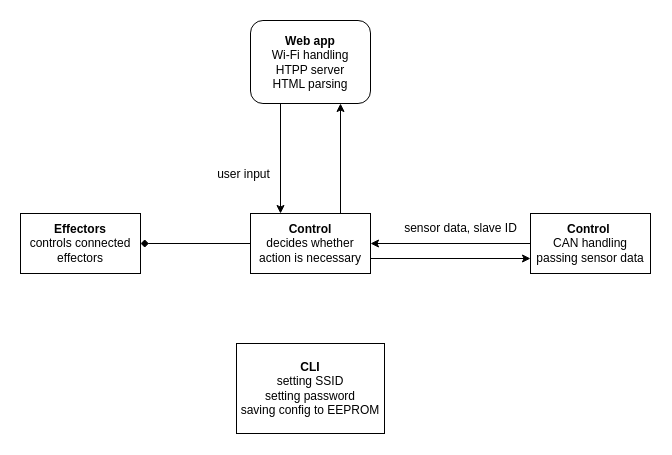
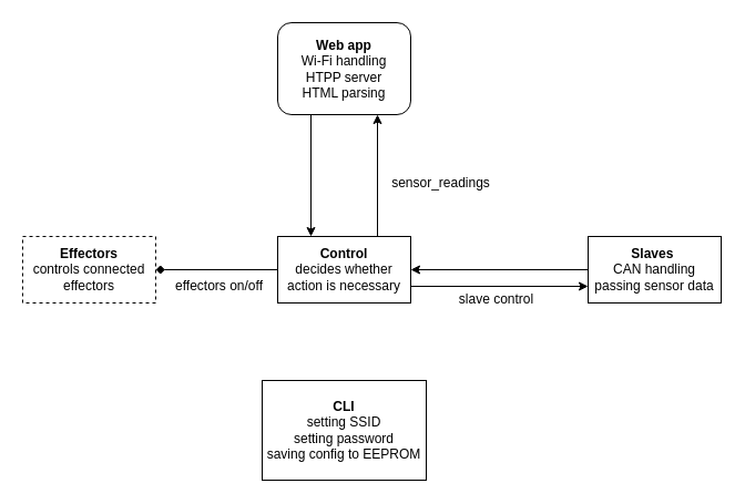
  <mxCell id="0" />
  <mxCell id="1" parent="0" />
  <mxCell id="2" style="edgeStyle=orthogonalEdgeStyle;rounded=0;orthogonalLoop=1;jettySize=auto;html=1;exitX=0;exitY=0.5;exitDx=0;exitDy=0;entryX=1;entryY=0.5;entryDx=0;entryDy=0;" parent="1" source="3" target="4" edge="1"><mxGeometry relative="1" as="geometry" /></mxCell>
- <mxCell id="3" value="&lt;b&gt;Control&amp;nbsp;&lt;/b&gt;&lt;br&gt;CAN handling&lt;br&gt;passing sensor data" style="rounded=0;whiteSpace=wrap;html=1;" parent="1" vertex="1"><mxGeometry x="530" y="213" width="120" height="60" as="geometry" /></mxCell>
+ <mxCell id="3" value="&lt;b&gt;Slaves&amp;nbsp;&lt;/b&gt;&lt;br&gt;CAN handling&lt;br&gt;passing sensor data" style="rounded=0;whiteSpace=wrap;html=1;" parent="1" vertex="1"><mxGeometry x="530" y="213" width="120" height="60" as="geometry" /></mxCell>
  <mxCell id="4" value="&lt;b&gt;Control&lt;/b&gt;&lt;br&gt;decides whether action is necessary" style="rounded=0;whiteSpace=wrap;html=1;" parent="1" vertex="1"><mxGeometry x="250" y="213" width="120" height="60" as="geometry" /></mxCell>
  <mxCell id="5" style="edgeStyle=orthogonalEdgeStyle;rounded=0;orthogonalLoop=1;jettySize=auto;html=1;exitX=0.25;exitY=1;exitDx=0;exitDy=0;entryX=0.25;entryY=0;entryDx=0;entryDy=0;" parent="1" source="6" target="4" edge="1"><mxGeometry relative="1" as="geometry" /></mxCell>
  <mxCell id="6" value="&lt;b&gt;Web app&lt;/b&gt;&lt;br&gt;Wi-Fi handling&lt;br&gt;HTPP server&lt;br&gt;HTML parsing" style="whiteSpace=wrap;html=1;rounded=1;" parent="1" vertex="1"><mxGeometry x="250" y="20" width="120" height="83" as="geometry" /></mxCell>
- <mxCell id="7" value="&lt;b&gt;Effectors&lt;/b&gt;&lt;br&gt;controls connected effectors" style="rounded=0;whiteSpace=wrap;html=1;" parent="1" vertex="1"><mxGeometry x="20" y="213" width="120" height="60" as="geometry" /></mxCell>
- <mxCell id="8" value="sensor data, slave ID" style="text;html=1;align=center;verticalAlign=middle;resizable=0;points=[];autosize=1;strokeColor=none;fillColor=none;" parent="1" vertex="1"><mxGeometry x="390" y="213" width="140" height="30" as="geometry" /></mxCell>
+ <mxCell id="7" value="&lt;b&gt;Effectors&lt;/b&gt;&lt;br&gt;controls connected effectors" style="rounded=0;whiteSpace=wrap;html=1;dashed=1;" parent="1" vertex="1"><mxGeometry x="20" y="213" width="120" height="60" as="geometry" /></mxCell>
  <mxCell id="9" value="" style="endArrow=diamond;html=1;rounded=0;exitX=0;exitY=0.5;exitDx=0;exitDy=0;entryX=1;entryY=0.5;entryDx=0;entryDy=0;" parent="1" source="4" target="7" edge="1"><mxGeometry width="50" height="50" relative="1" as="geometry"><mxPoint x="90" y="153" as="sourcePoint" /><mxPoint x="140" y="103" as="targetPoint" /></mxGeometry></mxCell>
+ <mxCell id="10" value="effectors on/off" style="text;html=1;align=center;verticalAlign=middle;resizable=0;points=[];autosize=1;strokeColor=none;fillColor=none;" parent="1" vertex="1"><mxGeometry x="147" y="243" width="100" height="30" as="geometry" /></mxCell>
  <mxCell id="11" value="" style="endArrow=classic;html=1;rounded=0;exitX=1;exitY=0.75;exitDx=0;exitDy=0;entryX=0;entryY=0.75;entryDx=0;entryDy=0;" parent="1" source="4" target="3" edge="1"><mxGeometry width="50" height="50" relative="1" as="geometry"><mxPoint x="486" y="398" as="sourcePoint" /><mxPoint x="536" y="348" as="targetPoint" /></mxGeometry></mxCell>
- <mxCell id="13" value="user input" style="text;html=1;align=center;verticalAlign=middle;resizable=0;points=[];autosize=1;strokeColor=none;fillColor=none;" vertex="1" parent="1"><mxGeometry x="207" y="161" width="71" height="26" as="geometry" /></mxCell>
+ <mxCell id="12" value="slave control" style="text;html=1;align=center;verticalAlign=middle;resizable=0;points=[];autosize=1;strokeColor=none;fillColor=none;" parent="1" vertex="1"><mxGeometry x="404" y="257" width="85" height="26" as="geometry" /></mxCell>
  <mxCell id="14" value="" style="endArrow=classic;html=1;rounded=0;exitX=0.75;exitY=0;exitDx=0;exitDy=0;entryX=0.75;entryY=1;entryDx=0;entryDy=0;" edge="1" parent="1" source="4" target="6"><mxGeometry width="50" height="50" relative="1" as="geometry"><mxPoint x="386" y="158" as="sourcePoint" /><mxPoint x="436" y="108" as="targetPoint" /></mxGeometry></mxCell>
+ <mxCell id="15" value="sensor_readings" style="text;html=1;align=center;verticalAlign=middle;resizable=0;points=[];autosize=1;strokeColor=none;fillColor=none;" vertex="1" parent="1"><mxGeometry x="343" y="152" width="107" height="26" as="geometry" /></mxCell>
  <mxCell id="16" value="&lt;b&gt;CLI&lt;/b&gt;&lt;br&gt;setting SSID&lt;br&gt;setting password&lt;br&gt;saving config to EEPROM" style="rounded=0;whiteSpace=wrap;html=1;" vertex="1" parent="1"><mxGeometry x="236" y="343" width="148" height="90" as="geometry" /></mxCell>
